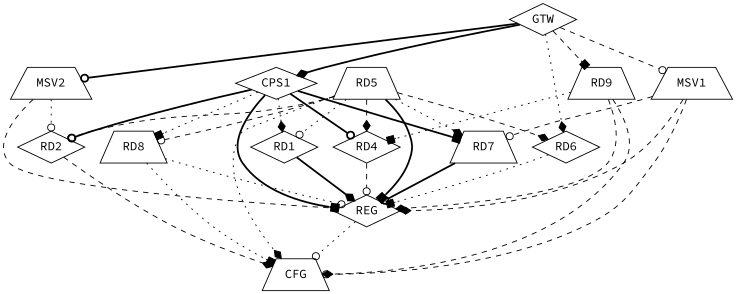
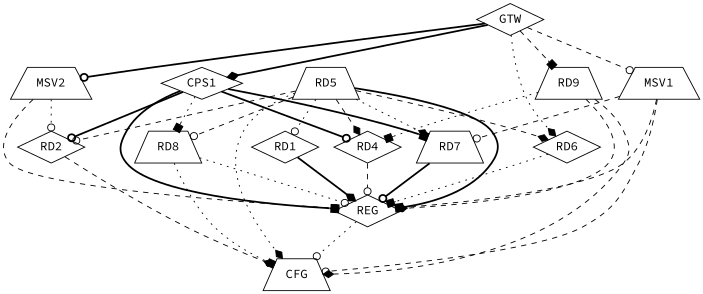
  strict digraph {
    fontname="Source Code Pro"
    node [fontname="Source Code Pro" shape=diamond]
    edge [arrowhead=odot fontname="Source Code Pro" style=dashed]
    n1 [label=RD1]
    n2 [label=REG]
    n3 [label=CFG shape=trapezium]
    n4 [label=RD2]
    n5 [label=RD4]
    n6 [label=RD5 shape=trapezium]
    n7 [label=RD6]
    n8 [label=RD7 shape=trapezium]
    n9 [label=RD8 shape=trapezium]
    n10 [label=RD9 shape=trapezium]
    n11 [label=CPS1]
    n12 [label=GTW]
    n13 [label=MSV1 shape=trapezium]
    n14 [label=MSV2 shape=trapezium]
    n1 -> n2 [arrowhead=diamond style=bold]
    n2 -> n3 [style=dotted]
    n4 -> n3 [arrowhead=diamond]
    n5 -> n2
    n6 -> n1 [style=dotted]
    n6 -> n2 [arrowhead=box style=bold]
    n6 -> n3 [arrowhead=diamond style=dotted]
    n6 -> n4
    n6 -> n5 [arrowhead=diamond]
    n6 -> n7 [arrowhead=diamond]
    n6 -> n8 [arrowhead=diamond style=dotted]
    n6 -> n9
    n7 -> n2 [arrowhead=box style=dotted]
    n8 -> n2 [style=bold]
    n9 -> n2 [style=dotted]
    n9 -> n3 [arrowhead=box style=dotted]
    n10 -> n2 [arrowhead=diamond]
    n10 -> n3 [arrowhead=diamond]
    n10 -> n5 [arrowhead=box style=dotted]
-   n11 -> n1 [arrowhead=diamond style=dotted]
    n11 -> n2 [arrowhead=box style=bold]
    n11 -> n4 [style=bold]
    n11 -> n5 [style=bold]
    n11 -> n8 [arrowhead=box style=bold]
    n11 -> n9 [arrowhead=box style=dotted]
    n12 -> n7 [arrowhead=diamond style=dotted]
    n12 -> n10 [arrowhead=box]
    n12 -> n11 [arrowhead=diamond style=bold]
    n12 -> n13
    n12 -> n14 [style=bold]
    n13 -> n2 [arrowhead=diamond]
    n13 -> n3
    n13 -> n8
    n14 -> n2
    n14 -> n4 [style=dotted]
  }
